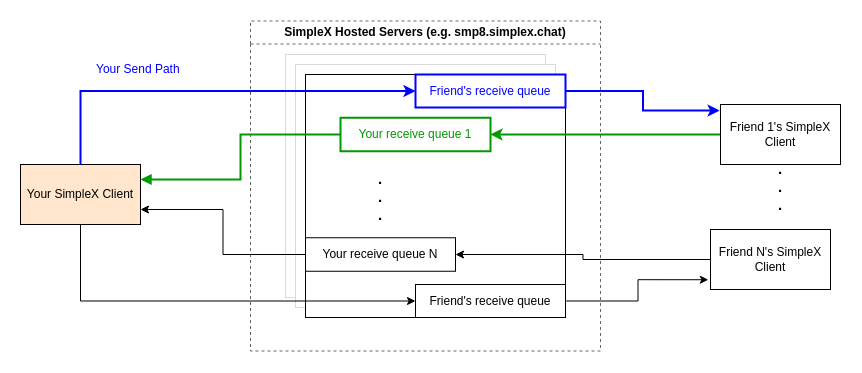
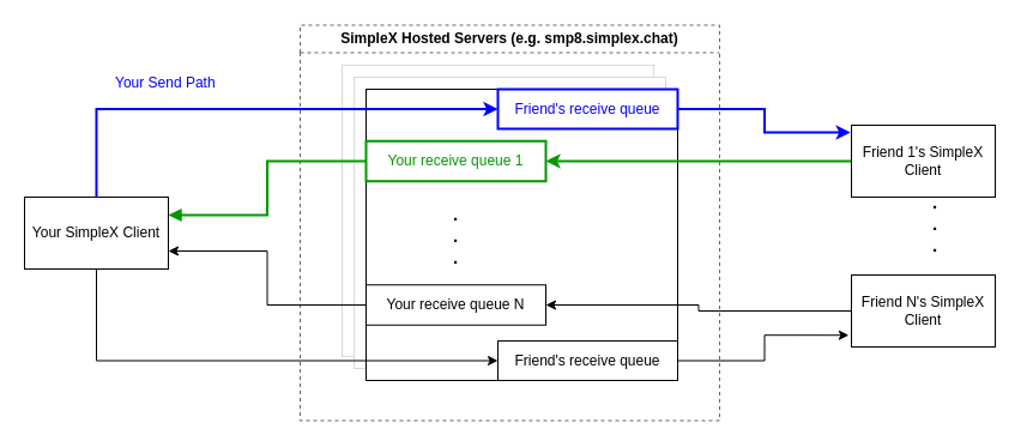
  <mxCell id="0" />
  <mxCell id="1" parent="0" />
- <mxCell id="2" value="Your SimpleX Client" style="rounded=0;whiteSpace=wrap;html=1;fillColor=#ffe6cc;" vertex="1" parent="1"><mxGeometry x="20" y="164" width="120" height="60" as="geometry" /></mxCell>
+ <mxCell id="2" value="Your SimpleX Client" style="rounded=0;whiteSpace=wrap;html=1;" vertex="1" parent="1"><mxGeometry x="20" y="164" width="120" height="60" as="geometry" /></mxCell>
  <mxCell id="3" value="SimpleX Hosted Servers (e.g. smp8.simplex.chat)" style="swimlane;whiteSpace=wrap;html=1;strokeColor=#666666;dashed=1;" vertex="1" parent="1"><mxGeometry x="250" y="20.5" width="350" height="330" as="geometry"><mxRectangle x="240" y="126.5" width="320" height="30" as="alternateBounds" /></mxGeometry></mxCell>
  <mxCell id="4" value="" style="rounded=0;whiteSpace=wrap;html=1;strokeColor=#d9d9d9;" vertex="1" parent="3"><mxGeometry x="35" y="33.5" width="260" height="243" as="geometry" /></mxCell>
  <mxCell id="5" value="" style="rounded=0;whiteSpace=wrap;html=1;strokeColor=#d9d9d9;" vertex="1" parent="3"><mxGeometry x="45" y="43.5" width="260" height="243" as="geometry" /></mxCell>
  <mxCell id="6" value="" style="rounded=0;whiteSpace=wrap;html=1;" vertex="1" parent="3"><mxGeometry x="55" y="53.5" width="260" height="243" as="geometry" /></mxCell>
- <mxCell id="7" value="&lt;font color=&quot;#009900&quot;&gt;Your receive queue 1&lt;/font&gt;" style="rounded=0;whiteSpace=wrap;html=1;strokeColor=#009900;strokeWidth=2;" vertex="1" parent="3"><mxGeometry x="90" y="96.75" width="150" height="33.5" as="geometry" /></mxCell>
+ <mxCell id="7" value="&lt;font color=&quot;#009900&quot;&gt;Your receive queue 1&lt;/font&gt;" style="rounded=0;whiteSpace=wrap;html=1;strokeColor=#009900;strokeWidth=2;" vertex="1" parent="3"><mxGeometry x="55" y="96.75" width="150" height="33.5" as="geometry" /></mxCell>
  <mxCell id="8" value="Your receive queue N" style="rounded=0;whiteSpace=wrap;html=1;" vertex="1" parent="3"><mxGeometry x="55" y="216.75" width="150" height="33.5" as="geometry" /></mxCell>
  <mxCell id="9" value=".&lt;br style=&quot;font-size: 15px;&quot;&gt;.&lt;br style=&quot;font-size: 15px;&quot;&gt;." style="text;html=1;strokeColor=none;fillColor=none;align=center;verticalAlign=middle;whiteSpace=wrap;rounded=0;fontSize=15;fontStyle=1" vertex="1" parent="3"><mxGeometry x="100" y="160" width="60" height="30" as="geometry" /></mxCell>
  <mxCell id="10" value="Friend's receive queue" style="rounded=0;whiteSpace=wrap;html=1;strokeColor=#0000FF;strokeWidth=2;fontColor=#0000ff;" vertex="1" parent="3"><mxGeometry x="165" y="53.5" width="150" height="33" as="geometry" /></mxCell>
  <mxCell id="11" value="Friend's receive queue" style="rounded=0;whiteSpace=wrap;html=1;" vertex="1" parent="3"><mxGeometry x="165" y="263.5" width="150" height="33" as="geometry" /></mxCell>
  <mxCell id="12" style="edgeStyle=orthogonalEdgeStyle;rounded=0;orthogonalLoop=1;jettySize=auto;html=1;exitX=0;exitY=0.5;exitDx=0;exitDy=0;entryX=1;entryY=0.5;entryDx=0;entryDy=0;strokeColor=#009900;strokeWidth=2;" edge="1" parent="1" source="13" target="7"><mxGeometry relative="1" as="geometry" /></mxCell>
- <mxCell id="13" value="Friend 1's SimpleX Client" style="rounded=0;whiteSpace=wrap;html=1;" vertex="1" parent="1"><mxGeometry x="720" y="104" width="120" height="60" as="geometry" /></mxCell>
+ <mxCell id="13" value="Friend 1's SimpleX Client" style="rounded=0;whiteSpace=wrap;html=1;" vertex="1" parent="1"><mxGeometry x="710" y="104" width="120" height="60" as="geometry" /></mxCell>
  <mxCell id="14" style="edgeStyle=orthogonalEdgeStyle;rounded=0;orthogonalLoop=1;jettySize=auto;html=1;exitX=0;exitY=0.5;exitDx=0;exitDy=0;entryX=1;entryY=0.5;entryDx=0;entryDy=0;" edge="1" parent="1" source="15" target="8"><mxGeometry relative="1" as="geometry" /></mxCell>
  <mxCell id="15" value="Friend N's SimpleX Client" style="rounded=0;whiteSpace=wrap;html=1;" vertex="1" parent="1"><mxGeometry x="710" y="229" width="120" height="60" as="geometry" /></mxCell>
  <mxCell id="16" value=".&lt;br style=&quot;font-size: 15px;&quot;&gt;.&lt;br style=&quot;font-size: 15px;&quot;&gt;." style="text;html=1;strokeColor=none;fillColor=none;align=center;verticalAlign=middle;whiteSpace=wrap;rounded=0;fontSize=15;fontStyle=1" vertex="1" parent="1"><mxGeometry x="750" y="170.5" width="60" height="30" as="geometry" /></mxCell>
  <mxCell id="17" style="edgeStyle=orthogonalEdgeStyle;rounded=0;orthogonalLoop=1;jettySize=auto;html=1;exitX=1;exitY=0.5;exitDx=0;exitDy=0;entryX=-0.007;entryY=0.101;entryDx=0;entryDy=0;entryPerimeter=0;strokeColor=#0000FF;strokeWidth=2;" edge="1" parent="1" source="10" target="13"><mxGeometry relative="1" as="geometry" /></mxCell>
  <mxCell id="18" style="edgeStyle=orthogonalEdgeStyle;rounded=0;orthogonalLoop=1;jettySize=auto;html=1;exitX=1;exitY=0.5;exitDx=0;exitDy=0;entryX=-0.018;entryY=0.837;entryDx=0;entryDy=0;entryPerimeter=0;" edge="1" parent="1" source="11" target="15"><mxGeometry relative="1" as="geometry" /></mxCell>
  <mxCell id="19" style="edgeStyle=orthogonalEdgeStyle;rounded=0;orthogonalLoop=1;jettySize=auto;html=1;exitX=0.5;exitY=0;exitDx=0;exitDy=0;entryX=0;entryY=0.5;entryDx=0;entryDy=0;strokeColor=#0000FF;strokeWidth=2;" edge="1" parent="1" source="2" target="10"><mxGeometry relative="1" as="geometry" /></mxCell>
  <mxCell id="20" style="edgeStyle=orthogonalEdgeStyle;rounded=0;orthogonalLoop=1;jettySize=auto;html=1;exitX=1;exitY=0.25;exitDx=0;exitDy=0;entryX=0;entryY=0.5;entryDx=0;entryDy=0;startArrow=block;startFill=1;endArrow=none;endFill=0;strokeColor=#009900;strokeWidth=2;" edge="1" parent="1" source="2" target="7"><mxGeometry relative="1" as="geometry" /></mxCell>
  <mxCell id="21" style="edgeStyle=orthogonalEdgeStyle;rounded=0;orthogonalLoop=1;jettySize=auto;html=1;exitX=0;exitY=0.5;exitDx=0;exitDy=0;entryX=1;entryY=0.75;entryDx=0;entryDy=0;" edge="1" parent="1" source="8" target="2"><mxGeometry relative="1" as="geometry" /></mxCell>
  <mxCell id="22" style="edgeStyle=orthogonalEdgeStyle;rounded=0;orthogonalLoop=1;jettySize=auto;html=1;exitX=0.5;exitY=1;exitDx=0;exitDy=0;entryX=0;entryY=0.5;entryDx=0;entryDy=0;" edge="1" parent="1" source="2" target="11"><mxGeometry relative="1" as="geometry" /></mxCell>
  <mxCell id="23" value="Your Send Path" style="text;strokeColor=none;fillColor=none;align=left;verticalAlign=middle;spacingLeft=4;spacingRight=4;overflow=hidden;points=[[0,0.5],[1,0.5]];portConstraint=eastwest;rotatable=0;whiteSpace=wrap;html=1;fontColor=#0000ff;" vertex="1" parent="1"><mxGeometry x="90" y="54" width="110" height="30" as="geometry" /></mxCell>
